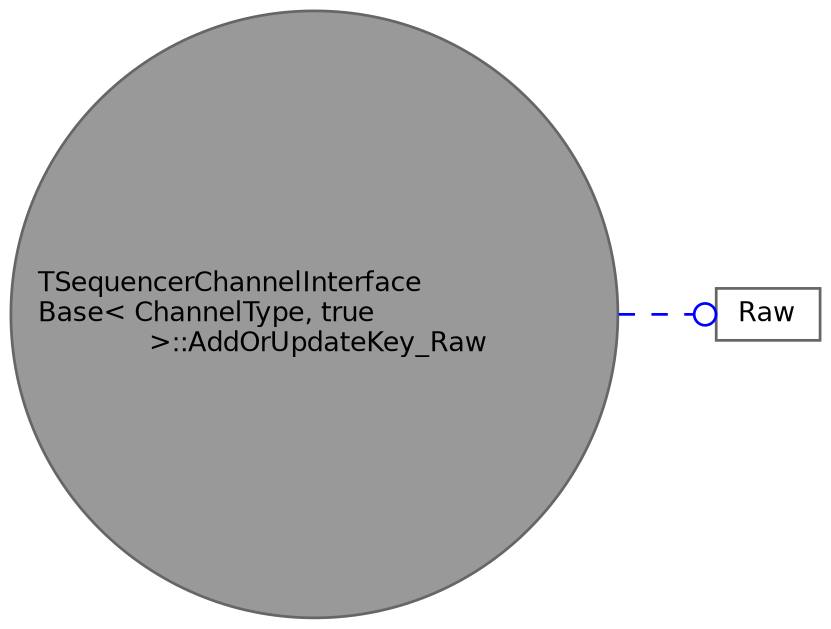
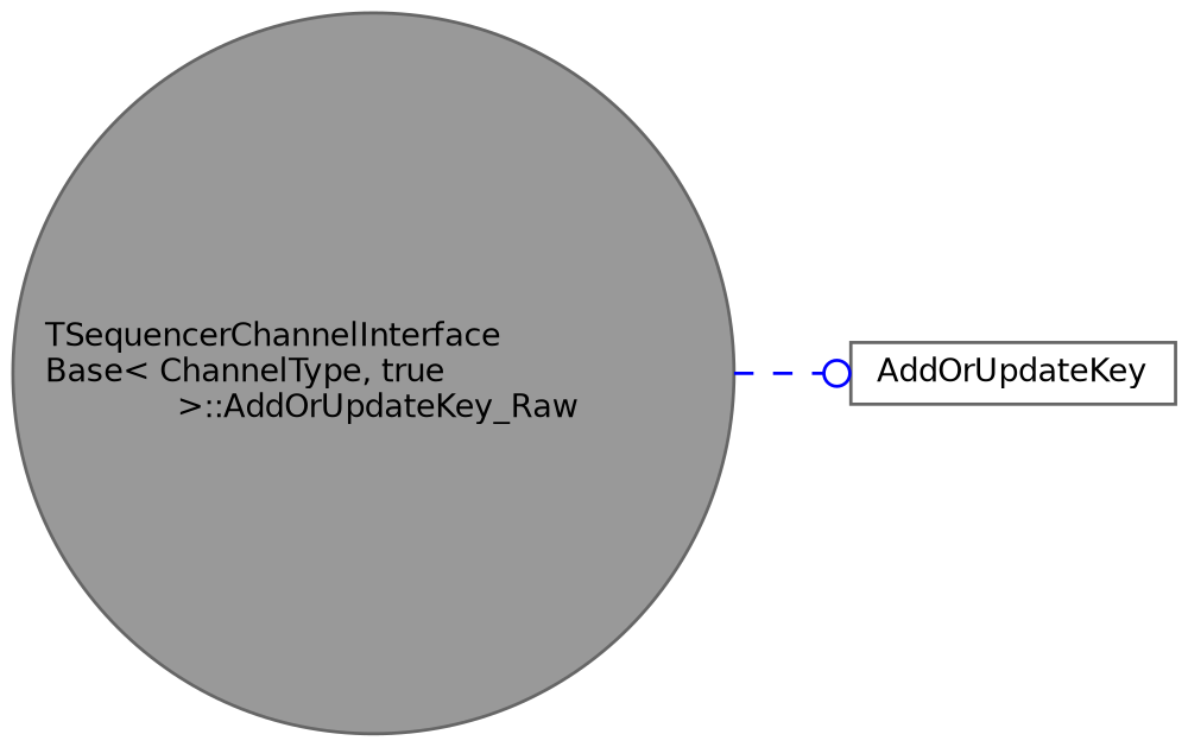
  digraph {
    rankdir=LR
    fontname="DejaVu Sans"
    node [fontname="DejaVu Sans" fontsize=10 style=filled]
    n1 [color=gray40 fillcolor=grey60 fontcolor=black height=0.2 label="TSequencerChannelInterface\lBase\< ChannelType, true\l \>::AddOrUpdateKey_Raw" shape=circle width=0.4]
-   n2 [color=grey40 fillcolor=white height=0.2 label=Raw shape=box width=0.4]
+   n2 [color=grey40 fillcolor=white height=0.2 label=AddOrUpdateKey shape=box width=0.4]
    n1 -> n2 [color=blue fontname="DejaVu Sans" fontsize=10 labelfontname=Helvetica labelfontsize=10 style=dashed arrowhead=odot]
  }
